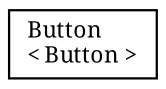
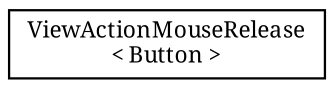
  digraph {
    rankdir=TB
    fontname="Noto Serif"
-   n1 [color=black fillcolor=white fontname="Noto Serif" fontsize=10 height=0.2 label="Button\l\< Button \>" shape=record style=filled width=0.4]
+   n1 [color=black fillcolor=white fontname="Noto Serif" fontsize=10 height=0.2 label="ViewActionMouseRelease\l\< Button \>" shape=record style=filled width=0.4]
  }
